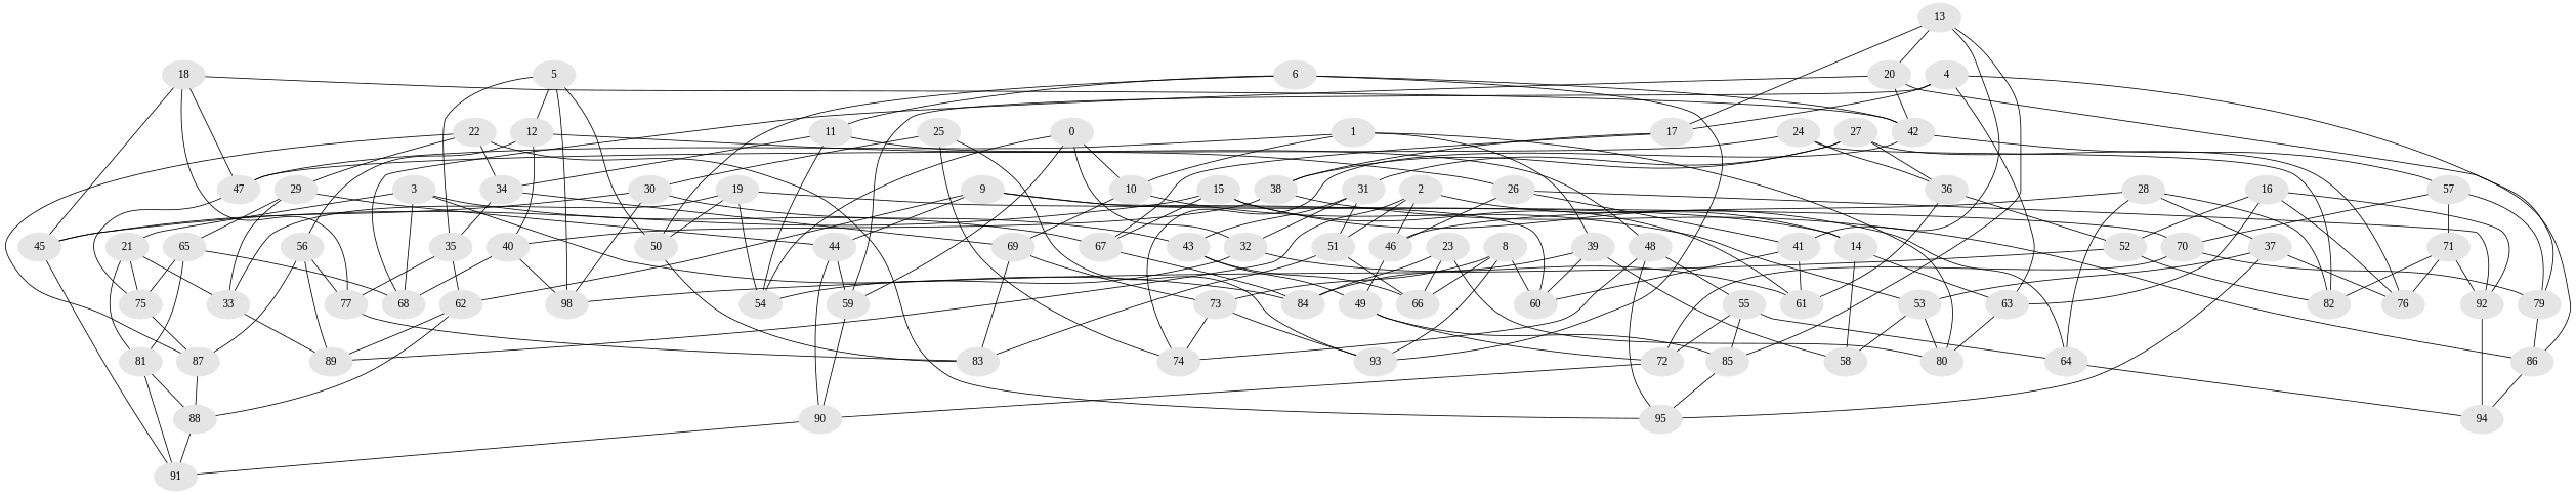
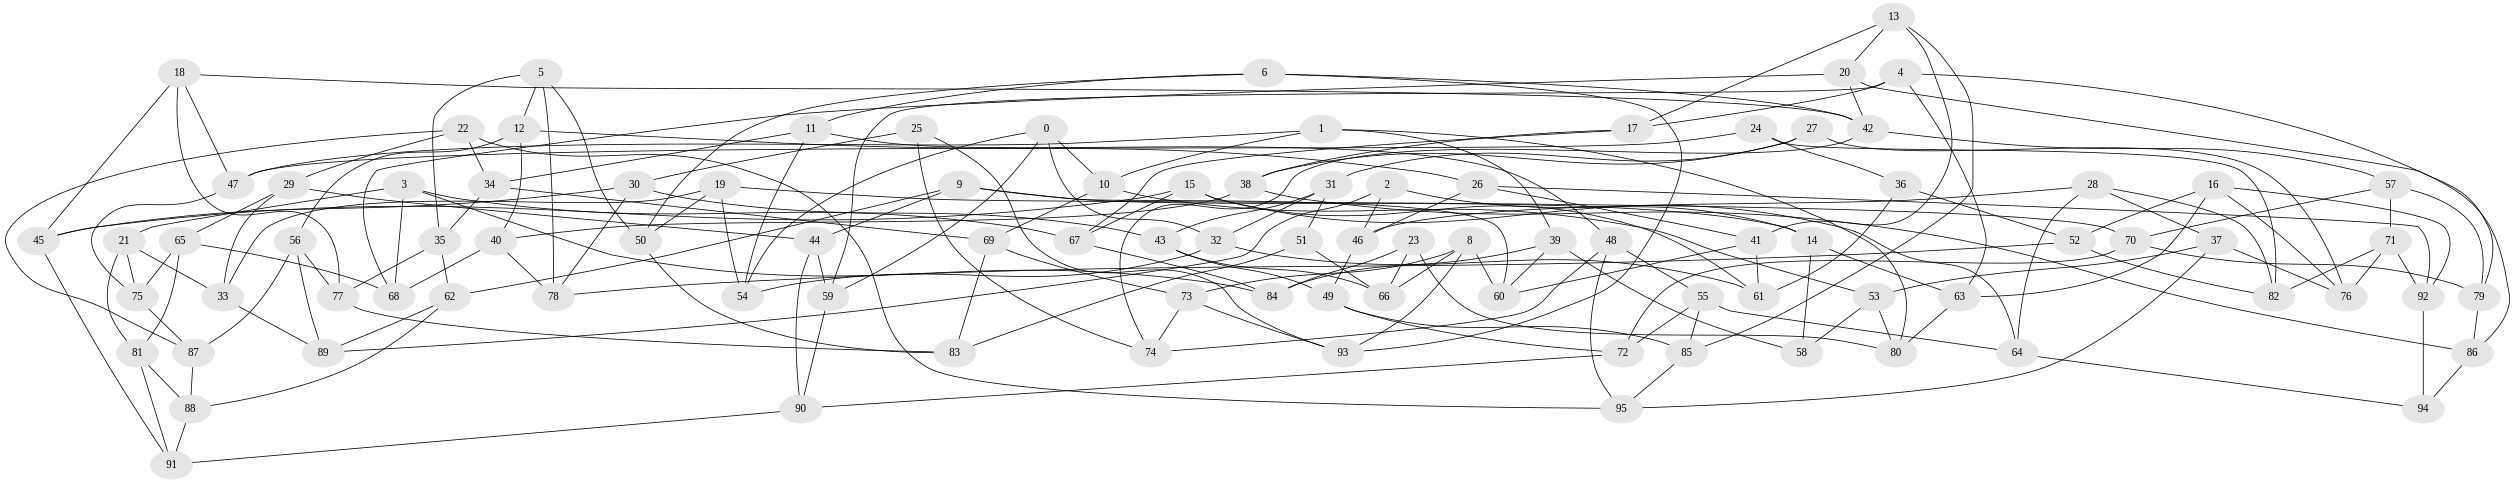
  graph {
    fontname="Liberation Serif"
    node [color=gray90 fontname="Liberation Serif" style=filled]
    edge [fontname="Liberation Serif"]
    1
    10
    39
    47
    80
    53
    69
    84
    60
    58
    75
    2
    14
    46
    51
    89
    63
    49
    66
    83
    3
    21
    67
    68
    33
    81
    4
    17
    59
    79
    38
    90
    86
    5
    12
    35
    50
-   78 [label=98]
+   78
    26
    40
    56
    62
    77
    6
    11
    42
    93
    54
    34
    48
    74
    57
    n53 [label=0]
    32
    61
    8
    73
    9
    44
    88
    95
    55
    41
    92
    87
    13
    20
    85
    15
    45
    64
    91
    94
    16
    52
    76
    82
    18
    19
    70
    72
    25
    30
    22
    29
    65
    23
    24
    36
    43
    27
    31
    28
    37
    71
    1 -- 10
    1 -- 39
    1 -- 47
    1 -- 80
    10 -- 53
    10 -- 69
    39 -- 84
    39 -- 60
    39 -- 58
    47 -- 75
    53 -- 80
    53 -- 58
    69 -- 83
    69 -- 73
    75 -- 87
    2 -- 14
    2 -- 46
-   2 -- 51
    2 -- 89
    14 -- 58
    14 -- 63
    46 -- 49
    51 -- 66
    51 -- 83
    63 -- 80
    49 -- 85
    49 -- 72
    3 -- 84
    3 -- 21
    3 -- 67
    3 -- 68
    21 -- 75
    21 -- 33
    21 -- 81
    67 -- 84
    33 -- 89
    81 -- 88
    81 -- 91
    4 -- 63
    4 -- 17
    4 -- 59
    4 -- 79
    17 -- 67
    17 -- 38
    59 -- 90
    79 -- 86
    38 -- 86
    38 -- 40
    90 -- 91
    86 -- 94
    5 -- 12
    5 -- 35
    5 -- 50
    5 -- 78
    12 -- 26
    12 -- 40
    12 -- 56
    35 -- 62
    35 -- 77
    50 -- 83
    26 -- 46
    26 -- 41
    26 -- 92
    40 -- 68
    40 -- 78
    56 -- 89
    56 -- 77
    56 -- 87
    62 -- 89
    62 -- 88
    77 -- 83
    6 -- 50
    6 -- 11
    6 -- 42
    6 -- 93
    11 -- 54
    11 -- 34
    11 -- 48
    42 -- 74
    42 -- 57
    34 -- 69
    34 -- 35
    48 -- 74
    48 -- 95
    48 -- 55
    57 -- 79
    57 -- 70
    57 -- 71
    n53 -- 10
    n53 -- 59
    n53 -- 54
    n53 -- 32
    32 -- 54
    32 -- 61
    8 -- 60
    8 -- 66
    8 -- 93
    8 -- 73
    73 -- 93
    73 -- 74
    9 -- 60
    9 -- 14
    9 -- 62
    9 -- 44
    44 -- 59
    44 -- 90
    88 -- 91
    55 -- 85
    55 -- 64
    55 -- 72
    41 -- 60
    41 -- 61
    92 -- 94
    87 -- 88
    13 -- 17
    13 -- 41
    13 -- 20
    13 -- 85
    20 -- 68
    20 -- 86
    20 -- 42
    85 -- 95
    15 -- 67
    15 -- 61
    15 -- 45
    15 -- 64
    45 -- 91
    64 -- 94
    16 -- 63
    16 -- 92
    16 -- 52
    16 -- 76
    52 -- 78
    52 -- 82
    18 -- 47
    18 -- 77
    18 -- 42
    18 -- 45
    19 -- 33
    19 -- 50
    19 -- 54
    19 -- 70
    70 -- 79
    70 -- 72
    72 -- 90
    25 -- 93
    25 -- 74
    25 -- 30
    30 -- 78
    30 -- 45
    30 -- 43
    22 -- 34
    22 -- 95
    22 -- 87
    22 -- 29
    29 -- 33
    29 -- 44
    29 -- 65
    65 -- 75
    65 -- 68
    65 -- 81
    23 -- 80
    23 -- 84
    23 -- 66
    24 -- 47
    24 -- 82
    24 -- 36
    36 -- 61
    36 -- 52
    43 -- 49
    43 -- 66
    27 -- 38
    27 -- 76
-   27 -- 36
    27 -- 31
    31 -- 51
    31 -- 32
    31 -- 43
    28 -- 46
    28 -- 64
    28 -- 82
    28 -- 37
    37 -- 53
    37 -- 95
    37 -- 76
    71 -- 92
    71 -- 76
    71 -- 82
  }
